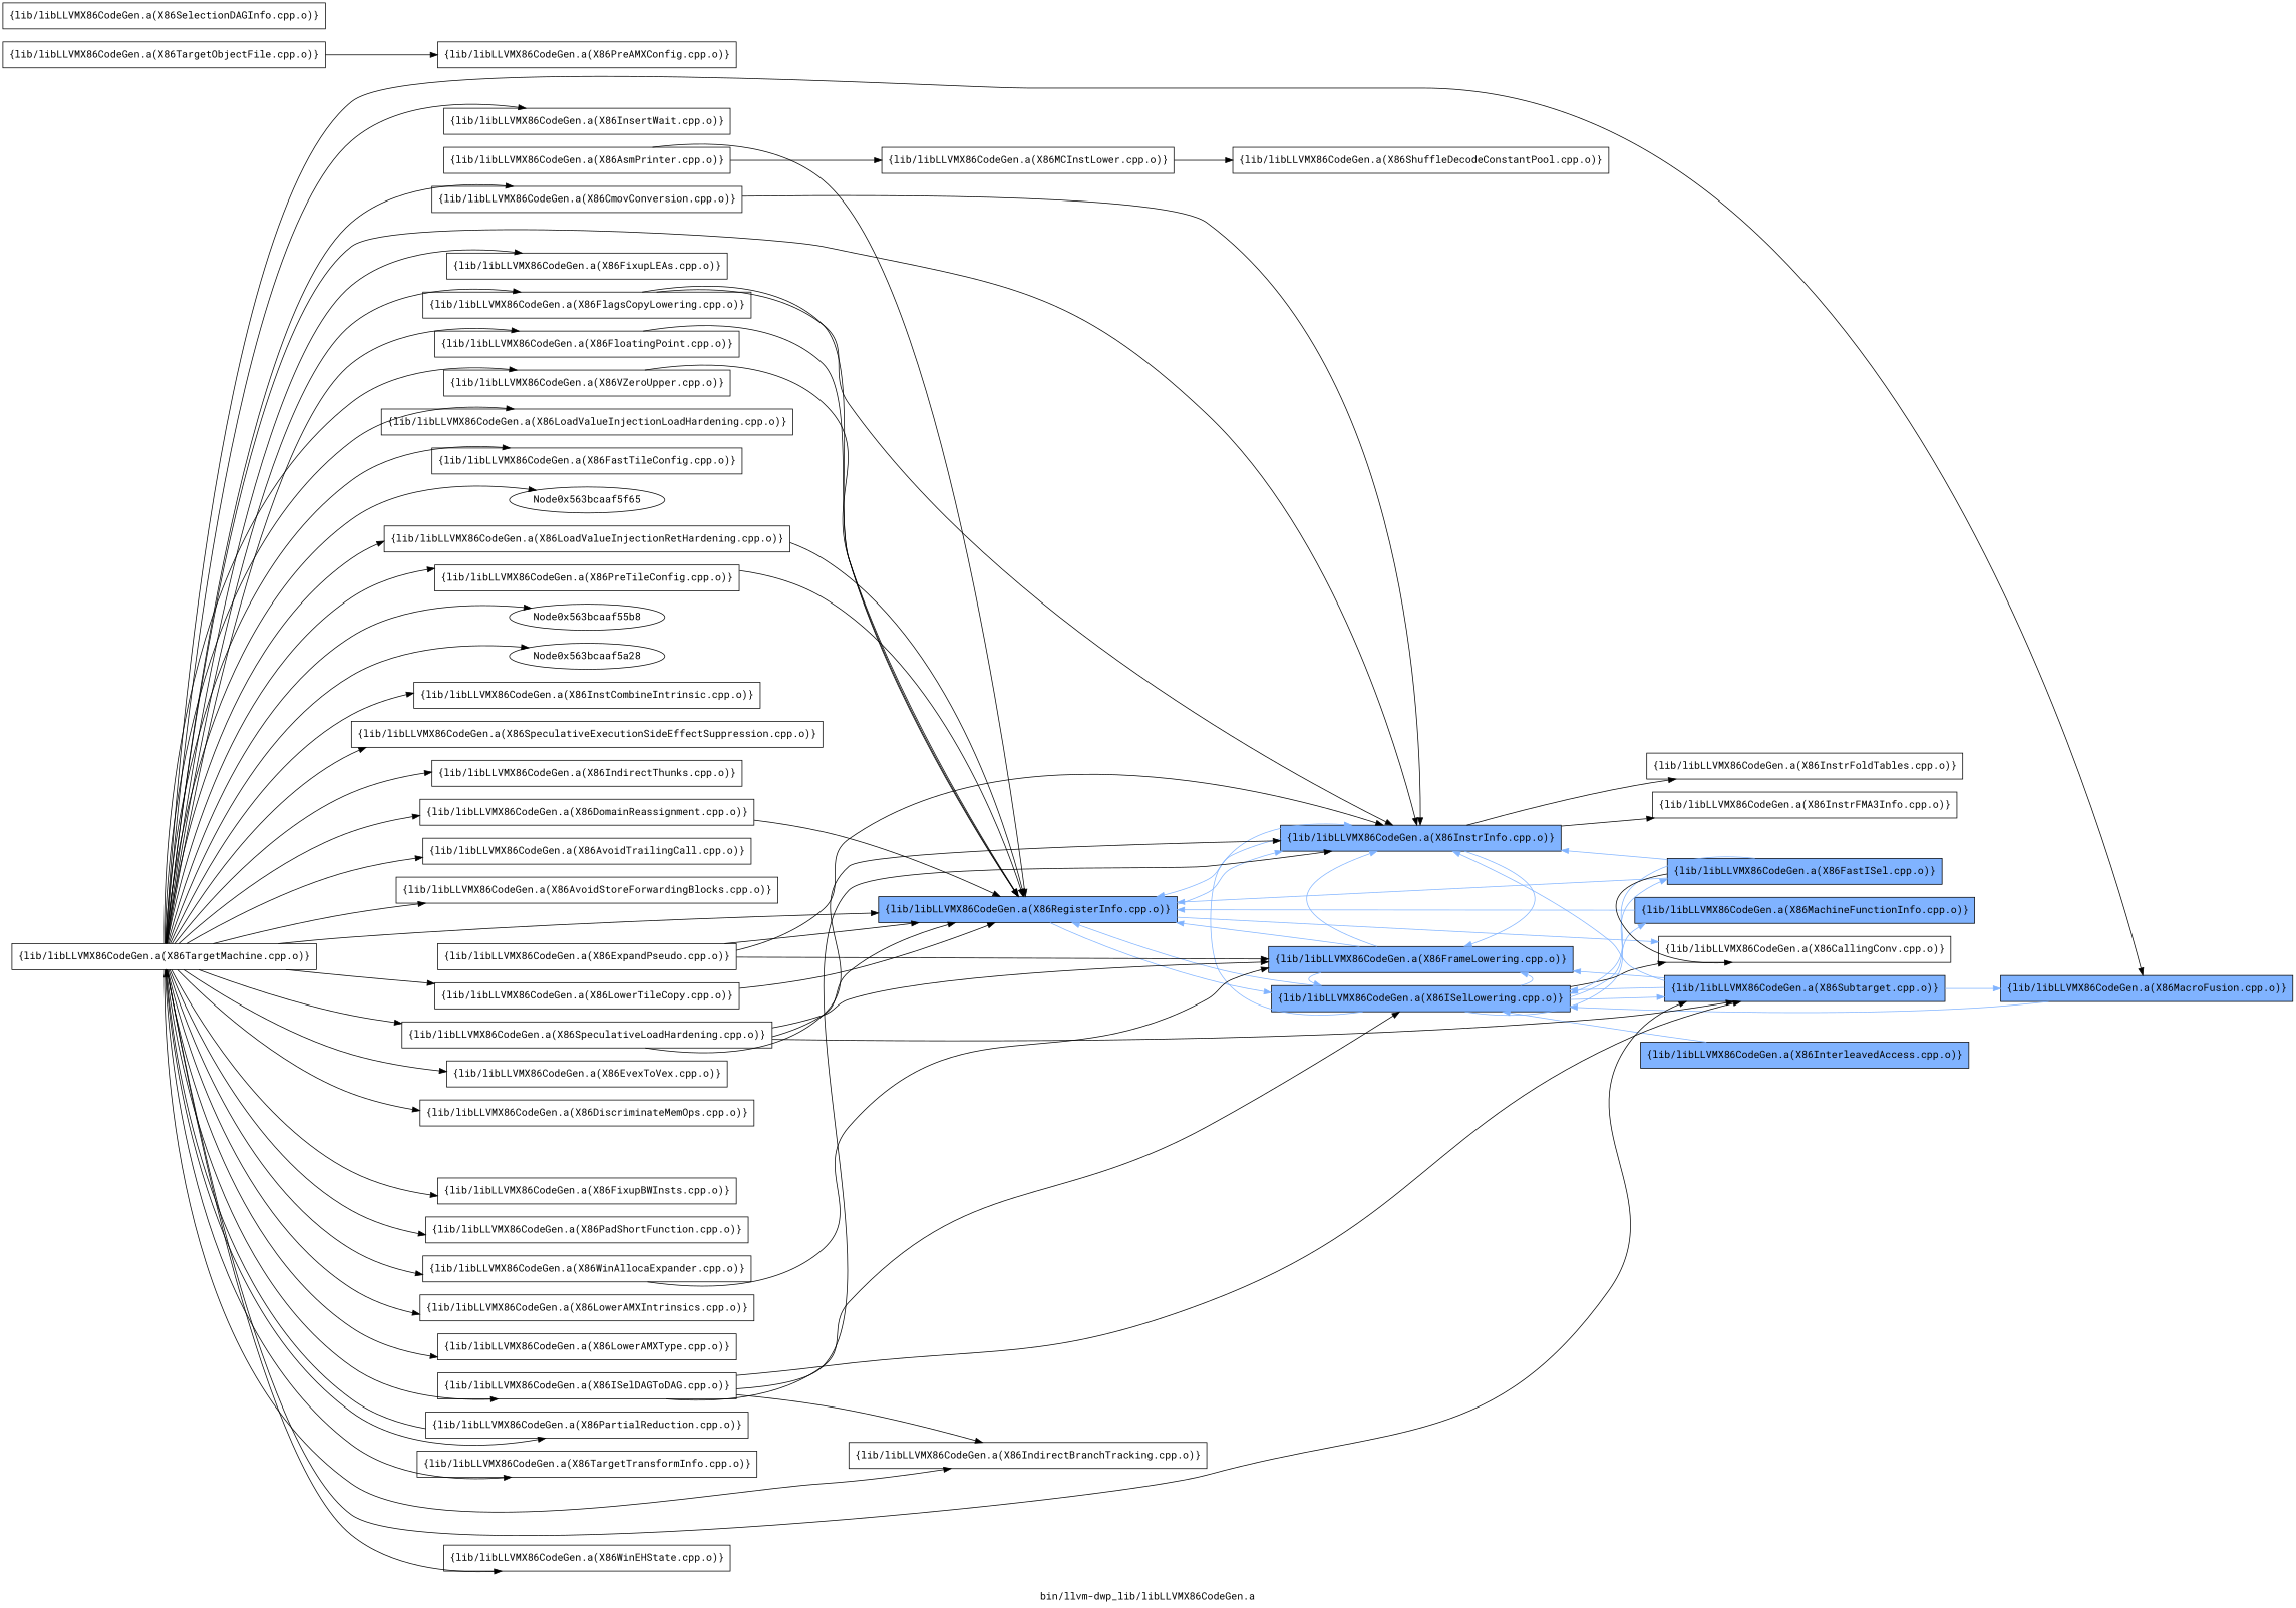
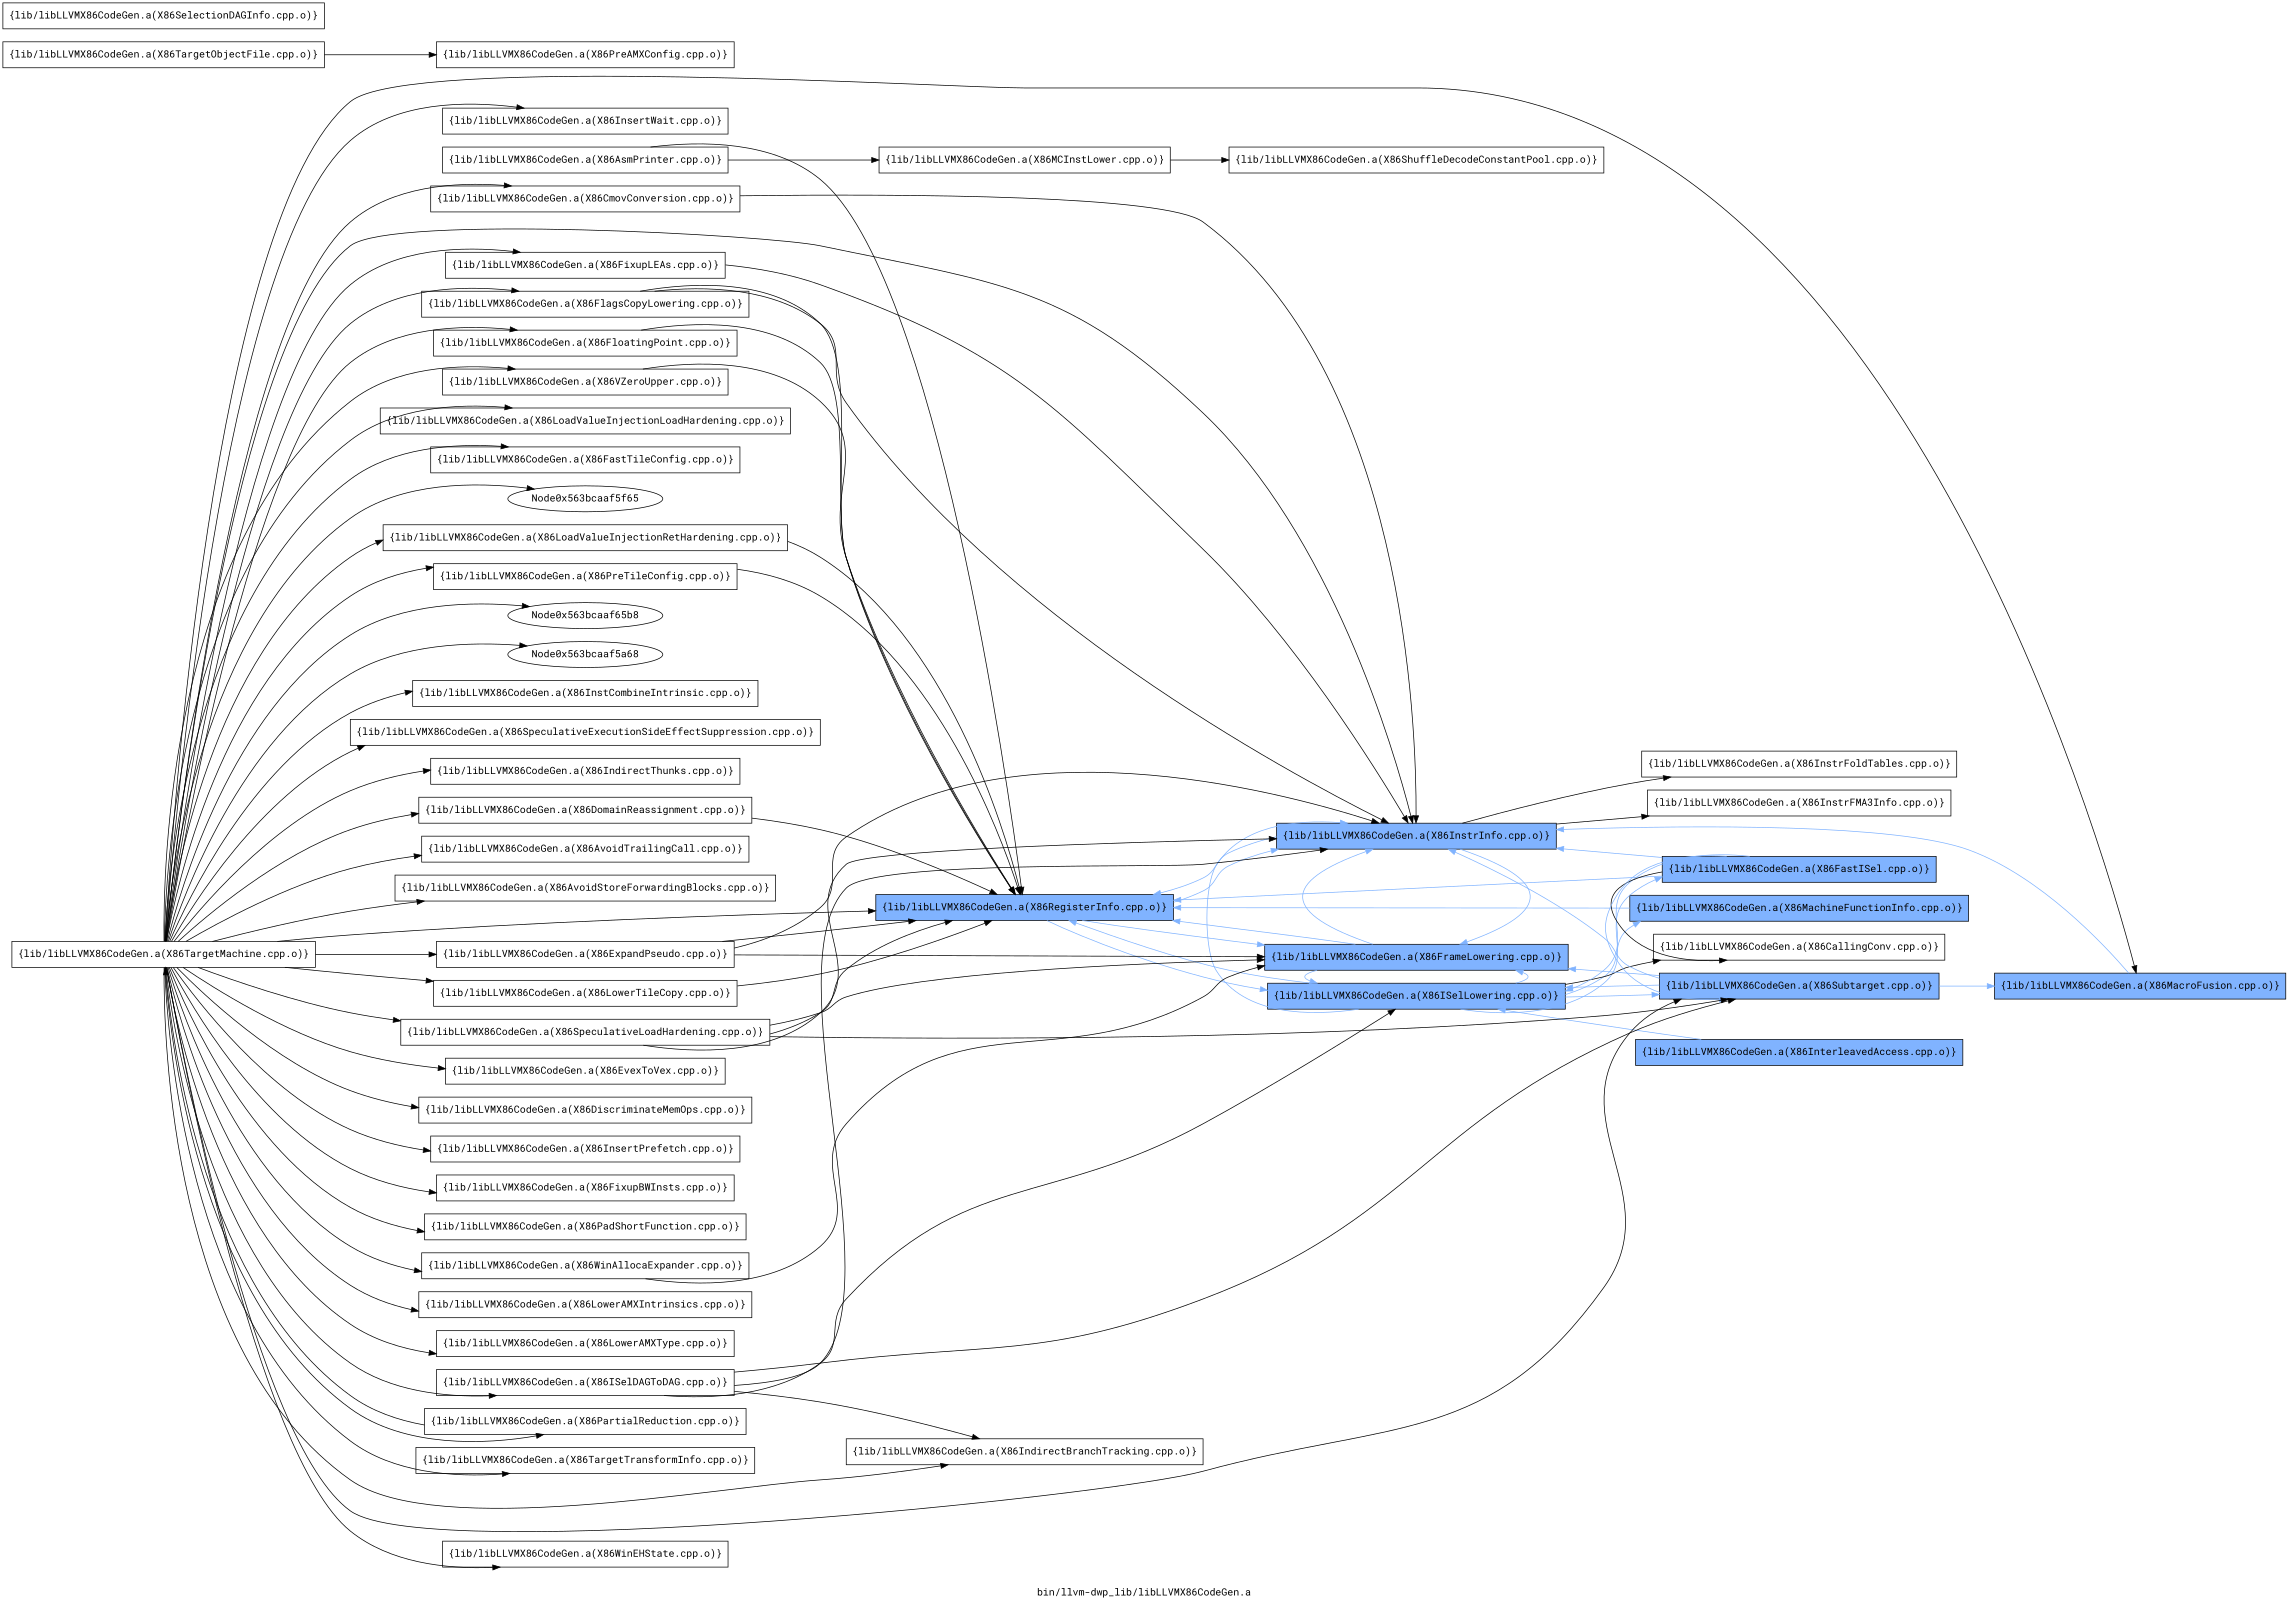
  digraph {
    fontname="Roboto Mono"
    label="bin/llvm-dwp_lib/libLLVMX86CodeGen.a"
    rankdir=LR
    node [fontname="Roboto Mono" group=0 shape=box]
    edge [fontname="Roboto Mono"]
    n1 [label="{lib/libLLVMX86CodeGen.a(X86AsmPrinter.cpp.o)}"]
    n2 [label="{lib/libLLVMX86CodeGen.a(X86MCInstLower.cpp.o)}"]
    n3 [fillcolor="0.600000 0.5 1" group=1 label="{lib/libLLVMX86CodeGen.a(X86RegisterInfo.cpp.o)}" style=filled]
    n4 [label="{lib/libLLVMX86CodeGen.a(X86ShuffleDecodeConstantPool.cpp.o)}"]
    n5 [fillcolor="0.600000 0.5 1" group=1 label="{lib/libLLVMX86CodeGen.a(X86ISelLowering.cpp.o)}" style=filled]
    n6 [fillcolor="0.600000 0.5 1" group=1 label="{lib/libLLVMX86CodeGen.a(X86InstrInfo.cpp.o)}" style=filled]
    n7 [fillcolor="0.600000 0.5 1" group=1 label="{lib/libLLVMX86CodeGen.a(X86FrameLowering.cpp.o)}" style=filled]
    n8 [fillcolor="0.600000 0.5 1" group=1 label="{lib/libLLVMX86CodeGen.a(X86MachineFunctionInfo.cpp.o)}" style=filled]
    n9 [fillcolor="0.600000 0.5 1" group=1 label="{lib/libLLVMX86CodeGen.a(X86FastISel.cpp.o)}" style=filled]
    n10 [label="{lib/libLLVMX86CodeGen.a(X86CallingConv.cpp.o)}"]
    n11 [fillcolor="0.600000 0.5 1" group=1 label="{lib/libLLVMX86CodeGen.a(X86InterleavedAccess.cpp.o)}" style=filled]
    n12 [fillcolor="0.600000 0.5 1" group=1 label="{lib/libLLVMX86CodeGen.a(X86Subtarget.cpp.o)}" style=filled]
    n13 [label="{lib/libLLVMX86CodeGen.a(X86InstrFoldTables.cpp.o)}"]
    n14 [label="{lib/libLLVMX86CodeGen.a(X86InstrFMA3Info.cpp.o)}"]
    n15 [fillcolor="0.600000 0.5 1" group=1 label="{lib/libLLVMX86CodeGen.a(X86MacroFusion.cpp.o)}" style=filled]
    n16 [label="{lib/libLLVMX86CodeGen.a(X86TargetMachine.cpp.o)}"]
    n17 [label="{lib/libLLVMX86CodeGen.a(X86ExpandPseudo.cpp.o)}"]
    n18 [label="{lib/libLLVMX86CodeGen.a(X86LowerTileCopy.cpp.o)}"]
    n19 [label="{lib/libLLVMX86CodeGen.a(X86FloatingPoint.cpp.o)}"]
    n20 [label="{lib/libLLVMX86CodeGen.a(X86LoadValueInjectionLoadHardening.cpp.o)}"]
    n21 [label="{lib/libLLVMX86CodeGen.a(X86FastTileConfig.cpp.o)}"]
    n22 [label=Node0x563bcaaf5f65 group="" shape=""]
    n23 [label="{lib/libLLVMX86CodeGen.a(X86SpeculativeLoadHardening.cpp.o)}"]
    n24 [label="{lib/libLLVMX86CodeGen.a(X86FlagsCopyLowering.cpp.o)}"]
-   Node0x563bcaaf55b8 [group="" shape=""]
-   Node0x563bcaaf5a68 [label=Node0x563bcaaf5a28 group="" shape=""]
+   Node0x563bcaaf55b8 [label=Node0x563bcaaf65b8 group="" shape=""]
+   Node0x563bcaaf5a68 [group="" shape=""]
    n27 [label="{lib/libLLVMX86CodeGen.a(X86InstCombineIntrinsic.cpp.o)}"]
    n28 [label="{lib/libLLVMX86CodeGen.a(X86SpeculativeExecutionSideEffectSuppression.cpp.o)}"]
    n29 [label="{lib/libLLVMX86CodeGen.a(X86IndirectThunks.cpp.o)}"]
    n30 [label="{lib/libLLVMX86CodeGen.a(X86LoadValueInjectionRetHardening.cpp.o)}"]
    n31 [label="{lib/libLLVMX86CodeGen.a(X86AvoidTrailingCall.cpp.o)}"]
    n32 [label="{lib/libLLVMX86CodeGen.a(X86AvoidStoreForwardingBlocks.cpp.o)}"]
    n33 [label="{lib/libLLVMX86CodeGen.a(X86PreTileConfig.cpp.o)}"]
    n34 [label="{lib/libLLVMX86CodeGen.a(X86CmovConversion.cpp.o)}"]
    n35 [label="{lib/libLLVMX86CodeGen.a(X86ISelDAGToDAG.cpp.o)}"]
    n36 [label="{lib/libLLVMX86CodeGen.a(X86IndirectBranchTracking.cpp.o)}"]
    n37 [label="{lib/libLLVMX86CodeGen.a(X86EvexToVex.cpp.o)}"]
    n38 [label="{lib/libLLVMX86CodeGen.a(X86DiscriminateMemOps.cpp.o)}"]
+   n39 [label="{lib/libLLVMX86CodeGen.a(X86InsertPrefetch.cpp.o)}"]
    n40 [label="{lib/libLLVMX86CodeGen.a(X86FixupBWInsts.cpp.o)}"]
    n41 [label="{lib/libLLVMX86CodeGen.a(X86PadShortFunction.cpp.o)}"]
    n42 [label="{lib/libLLVMX86CodeGen.a(X86FixupLEAs.cpp.o)}"]
    n43 [label="{lib/libLLVMX86CodeGen.a(X86LowerAMXIntrinsics.cpp.o)}"]
    n44 [label="{lib/libLLVMX86CodeGen.a(X86LowerAMXType.cpp.o)}"]
    n45 [label="{lib/libLLVMX86CodeGen.a(X86DomainReassignment.cpp.o)}"]
    n46 [label="{lib/libLLVMX86CodeGen.a(X86PartialReduction.cpp.o)}"]
    n47 [label="{lib/libLLVMX86CodeGen.a(X86TargetTransformInfo.cpp.o)}"]
    n48 [label="{lib/libLLVMX86CodeGen.a(X86VZeroUpper.cpp.o)}"]
    n49 [label="{lib/libLLVMX86CodeGen.a(X86WinAllocaExpander.cpp.o)}"]
    n50 [label="{lib/libLLVMX86CodeGen.a(X86WinEHState.cpp.o)}"]
    n51 [label="{lib/libLLVMX86CodeGen.a(X86InsertWait.cpp.o)}"]
    n52 [label="{lib/libLLVMX86CodeGen.a(X86PreAMXConfig.cpp.o)}"]
    n53 [label="{lib/libLLVMX86CodeGen.a(X86SelectionDAGInfo.cpp.o)}"]
    n54 [label="{lib/libLLVMX86CodeGen.a(X86TargetObjectFile.cpp.o)}"]
    subgraph sub_1 {
      rank=same
      n1
    }
    subgraph sub_2 {
      rank=same
      n2
      n3
    }
    subgraph sub_3 {
      rank=same
      n4
      n5
      n6
      n7
    }
    subgraph sub_4 {
      rank=same
      n8
      n9
      n10
      n11
      n12
      n13
      n14
    }
    n1 -> n2
    n1 -> n3
    n2 -> n4
    n3 -> n5 [color="0.600000 0.5 1"]
    n3 -> n6 [color="0.600000 0.5 1"]
-   n3 -> n10 [color="0.600000 0.5 1"]
+   n3 -> n7 [color="0.600000 0.5 1"]
    n5 -> n3 [color="0.600000 0.5 1"]
    n5 -> n6 [color="0.600000 0.5 1"]
    n5 -> n7 [color="0.600000 0.5 1"]
    n5 -> n8 [color="0.600000 0.5 1"]
    n5 -> n9 [color="0.600000 0.5 1"]
    n5 -> n10
    n5 -> n12 [color="0.600000 0.5 1"]
    n6 -> n3 [color="0.600000 0.5 1"]
    n6 -> n7 [color="0.600000 0.5 1"]
    n6 -> n13
    n6 -> n14
    n7 -> n3 [color="0.600000 0.5 1"]
    n7 -> n5 [color="0.600000 0.5 1"]
    n7 -> n6 [color="0.600000 0.5 1"]
    n8 -> n3 [color="0.600000 0.5 1"]
    n9 -> n3 [color="0.600000 0.5 1"]
    n9 -> n5 [color="0.600000 0.5 1"]
    n9 -> n6 [color="0.600000 0.5 1"]
    n9 -> n10
+   n9 -> n12 [color="0.600000 0.5 1"]
    n11 -> n5 [color="0.600000 0.5 1"]
    n12 -> n5 [color="0.600000 0.5 1"]
    n12 -> n6 [color="0.600000 0.5 1"]
    n12 -> n7 [color="0.600000 0.5 1"]
    n12 -> n15 [color="0.600000 0.5 1"]
-   n15 -> n5 [color="0.600000 0.5 1"]
+   n15 -> n6 [color="0.600000 0.5 1"]
    n16 -> n3
    n16 -> n6
    n16 -> n12
    n16 -> n15
+   n16 -> n17
    n16 -> n18
    n16 -> n19
    n16 -> n20
    n16 -> n21
    n16 -> n22
    n16 -> n23
    n16 -> n24
    n16 -> Node0x563bcaaf55b8
    n16 -> Node0x563bcaaf5a68
    n16 -> n27
    n16 -> n28
    n16 -> n29
    n16 -> n30
    n16 -> n31
    n16 -> n32
    n16 -> n33
    n16 -> n34
    n16 -> n35
    n16 -> n36
    n16 -> n37
    n16 -> n38
+   n16 -> n39
    n16 -> n40
    n16 -> n41
    n16 -> n42
    n16 -> n43
    n16 -> n44
    n16 -> n45
    n16 -> n46
    n16 -> n47
    n16 -> n48
    n16 -> n49
    n16 -> n50
    n16 -> n51
    n17 -> n3
    n17 -> n6
    n17 -> n7
    n18 -> n3
    n19 -> n3
    n23 -> n3
    n23 -> n6
    n23 -> n7
    n23 -> n12
    n24 -> n3
    n24 -> n6
    n30 -> n3
    n33 -> n3
    n34 -> n6
    n35 -> n5
    n35 -> n6
    n35 -> n12
    n35 -> n36
+   n42 -> n6
    n45 -> n3
    n46 -> n16
    n48 -> n3
    n49 -> n7
    n54 -> n52
  }
